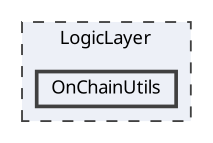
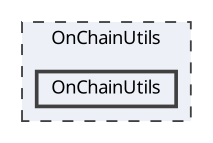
  digraph {
    compound=true
    fontname="Noto Sans"
    n1 [color=grey25 fillcolor="#edf0f7" fontname="Noto Sans" fontsize=10 height=0.2 label=OnChainUtils shape=box style="filled,bold" width=0.4]
    subgraph cluster_1 {
      bgcolor="#edf0f7"
      fontsize=10
-     label=LogicLayer
+     label=OnChainUtils
      pencolor=grey25
      style="filled,dashed"
      n1
    }
  }
